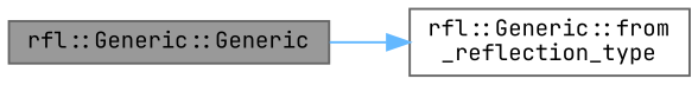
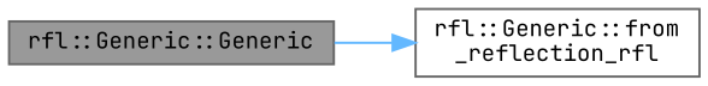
  digraph {
    rankdir=LR
    fontname="JetBrains Mono"
    node [fontname="JetBrains Mono" fontsize=10 shape=box style=filled]
    n1 [color=gray40 fillcolor=grey60 fontcolor=black height=0.2 label="rfl::Generic::Generic" width=0.4]
-   n2 [color=grey40 fillcolor=white height=0.2 label="rfl::Generic::from\l_reflection_type" width=0.4]
+   n2 [color=grey40 fillcolor=white height=0.2 label="rfl::Generic::from\l_reflection_rfl" width=0.4]
    n1 -> n2 [color=steelblue1 fontname="JetBrains Mono" fontsize=10 labelfontname=Helvetica labelfontsize=10 style=solid]
  }
